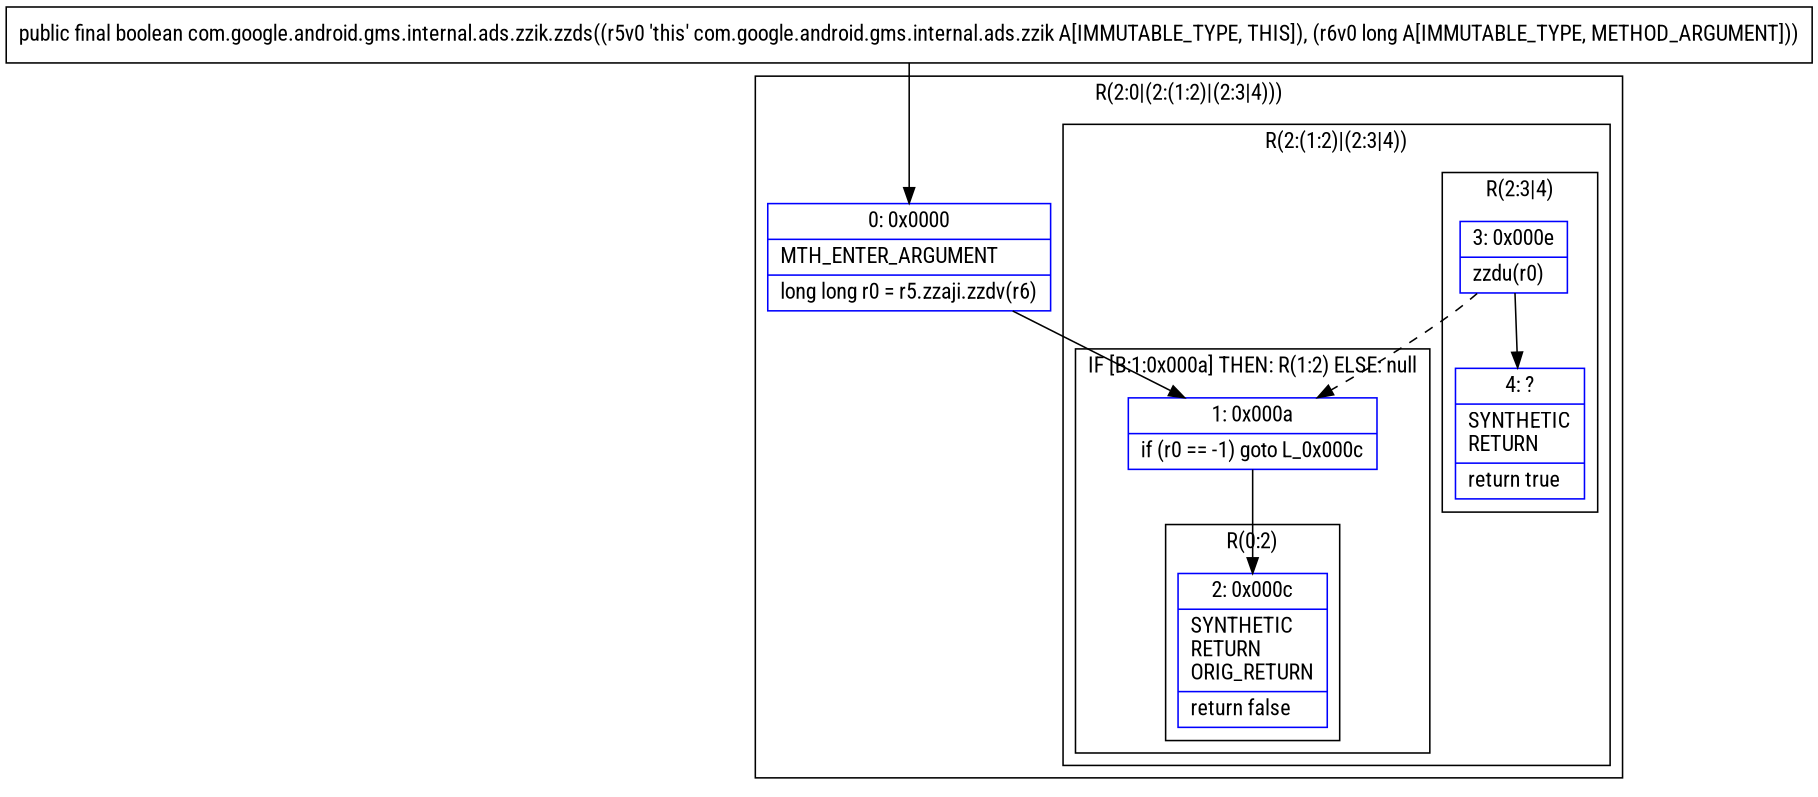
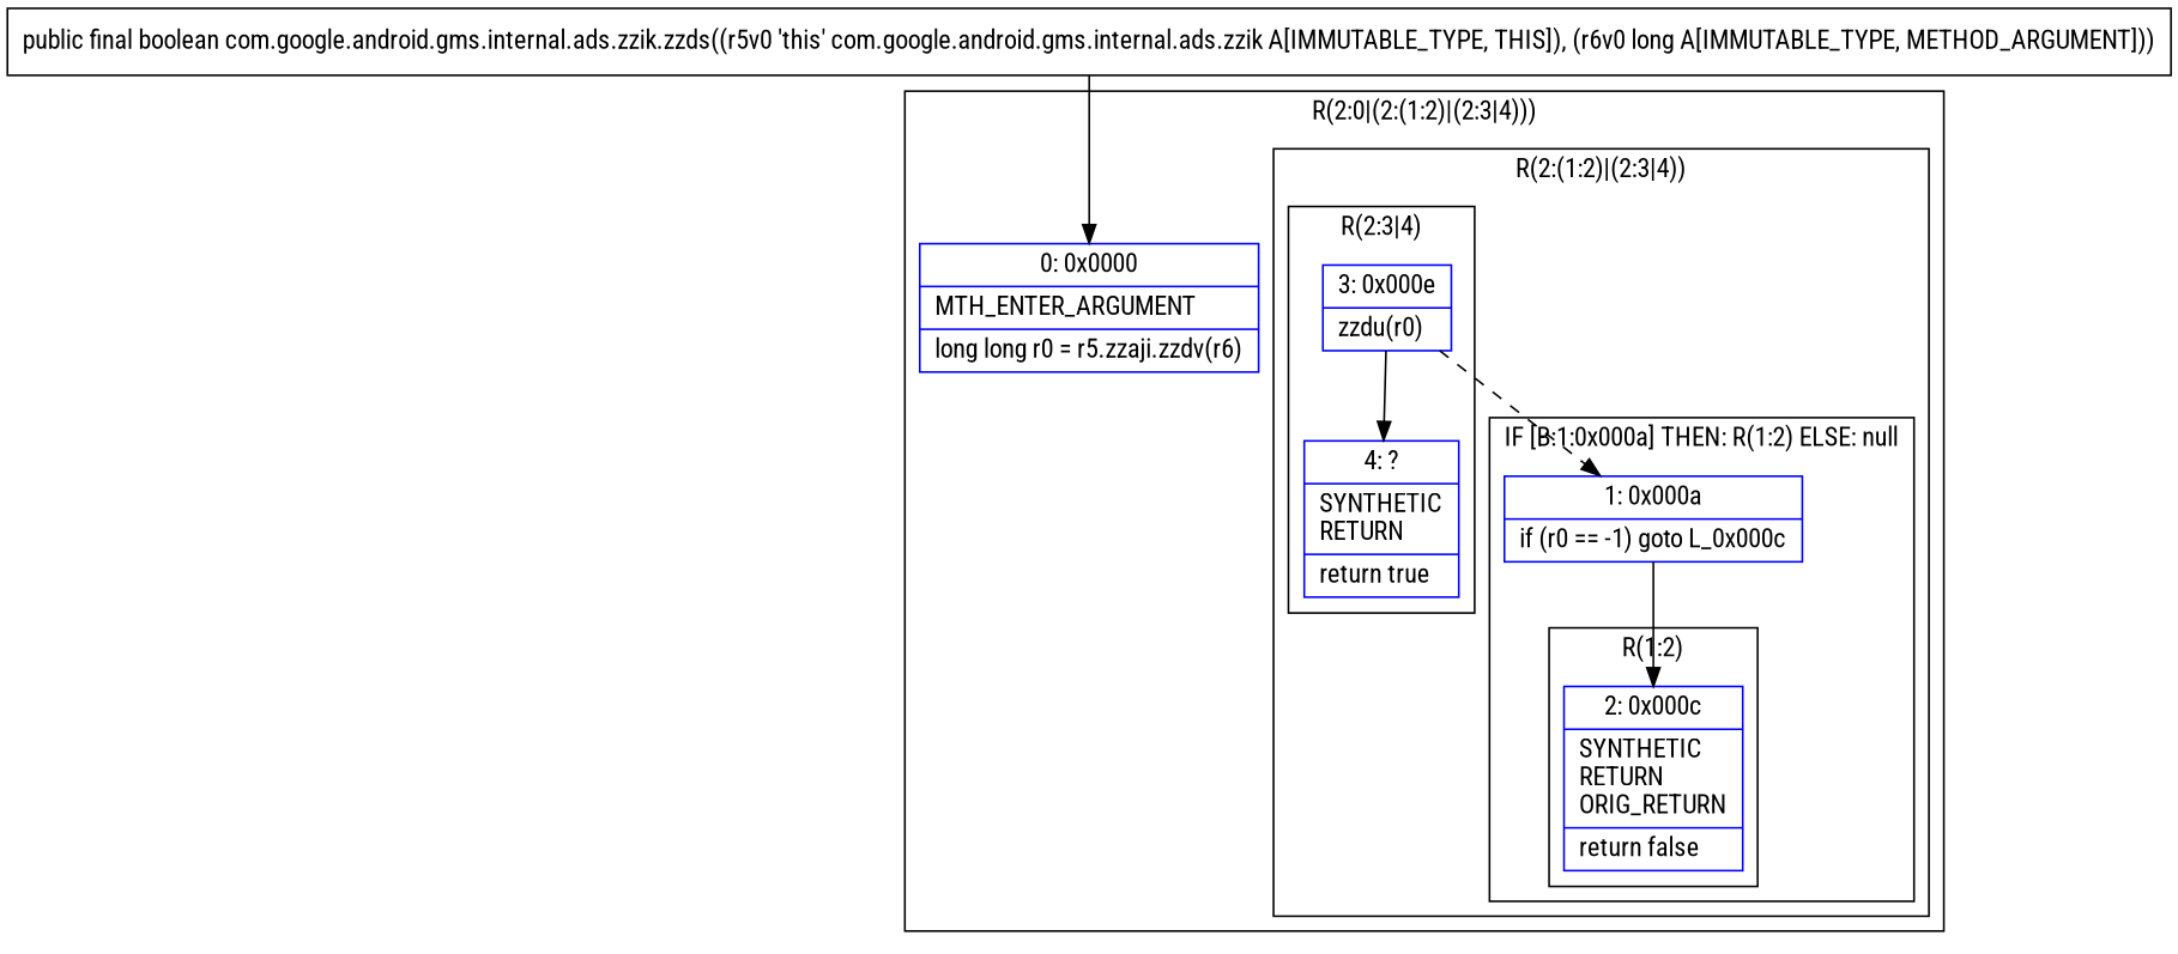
  digraph {
    fontname="Roboto Condensed"
    node [color=blue fontname="Roboto Condensed" shape=record]
    edge [fontname="Roboto Condensed"]
    n1 [label="{2\:\ 0x000c|SYNTHETIC\lRETURN\lORIG_RETURN\l|return false\l}"]
    n2 [label="{1\:\ 0x000a|if (r0 == \-1) goto L_0x000c\l}"]
    n3 [label="{3\:\ 0x000e|zzdu(r0)\l}"]
    n4 [label="{4\:\ ?|SYNTHETIC\lRETURN\l|return true\l}"]
    n5 [label="{0\:\ 0x0000|MTH_ENTER_ARGUMENT\l|long long r0 = r5.zzaji.zzdv(r6)\l}"]
    n6 [label="{public final boolean com.google.android.gms.internal.ads.zzik.zzds((r5v0 'this' com.google.android.gms.internal.ads.zzik A[IMMUTABLE_TYPE, THIS]), (r6v0 long A[IMMUTABLE_TYPE, METHOD_ARGUMENT])) }" color=""]
    subgraph cluster_1 {
      label="R(2:0|(2:(1:2)|(2:3|4)))"
      n5
      subgraph cluster_2 {
        label="R(2:(1:2)|(2:3|4))"
        subgraph cluster_3 {
          label="IF [B:1:0x000a] THEN: R(1:2) ELSE: null"
          n2
          subgraph cluster_4 {
-           label="R(0:2)"
+           label="R(1:2)"
            n1
          }
        }
        subgraph cluster_5 {
          label="R(2:3|4)"
          n3
          n4
        }
      }
    }
    n2 -> n1
    n3 -> n2 [style=dashed]
    n3 -> n4
-   n5 -> n2
    n6 -> n5
  }
